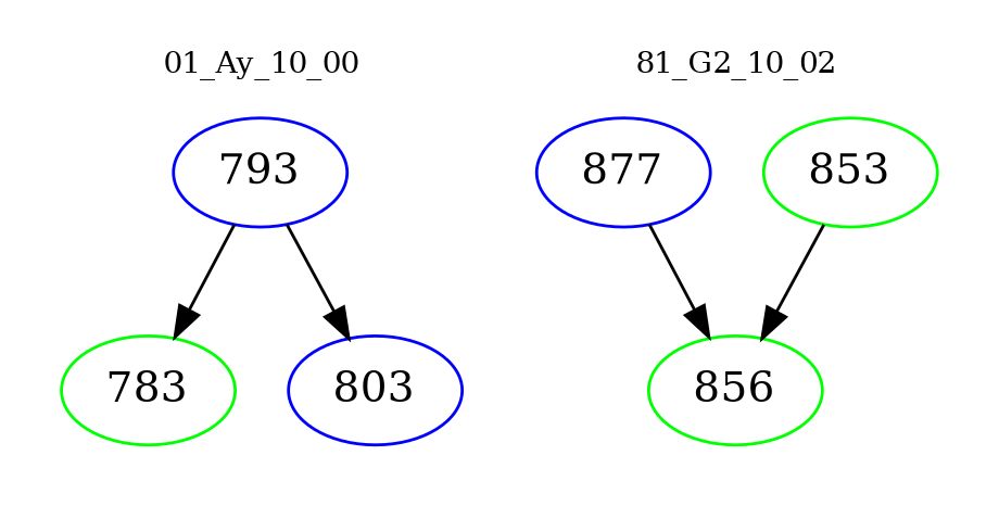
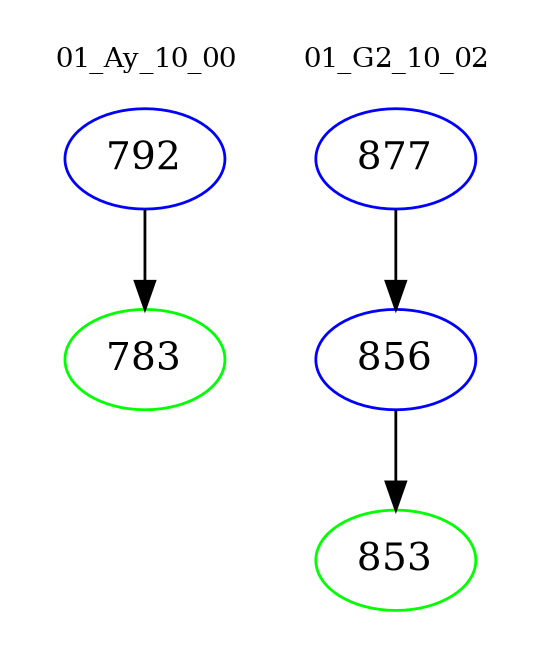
  digraph {
    node [color=blue]
    edge [color=black]
    n1 [color=green label=783]
-   n2 [label=793]
-   n3 [label=803]
+   n2 [label=792]
    n4 [color=green label=853]
-   n5 [color=green label=856]
+   n5 [label=856]
    n6 [label=877]
    subgraph cluster_1 {
      color=white
      fontsize=10
      label="01_Ay_10_00"
      n1
      n2
-     n3
    }
    subgraph cluster_2 {
      color=white
      fontsize=10
-     label="81_G2_10_02"
+     label="01_G2_10_02"
      n4
      n5
      n6
    }
    n2 -> n1
-   n2 -> n3
-   n4 -> n5
+   n5 -> n4
    n6 -> n5
  }
